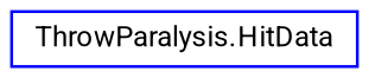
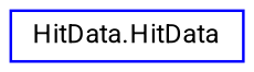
  digraph {
    rankdir=LR
    fontname=Roboto
-   n1 [color=blue fillcolor=white fontname=Roboto fontsize=10 height=0.2 label="ThrowParalysis.HitData" shape=box style=filled width=0.4]
+   n1 [color=blue fillcolor=white fontname=Roboto fontsize=10 height=0.2 label="HitData.HitData" shape=box style=filled width=0.4]
  }
